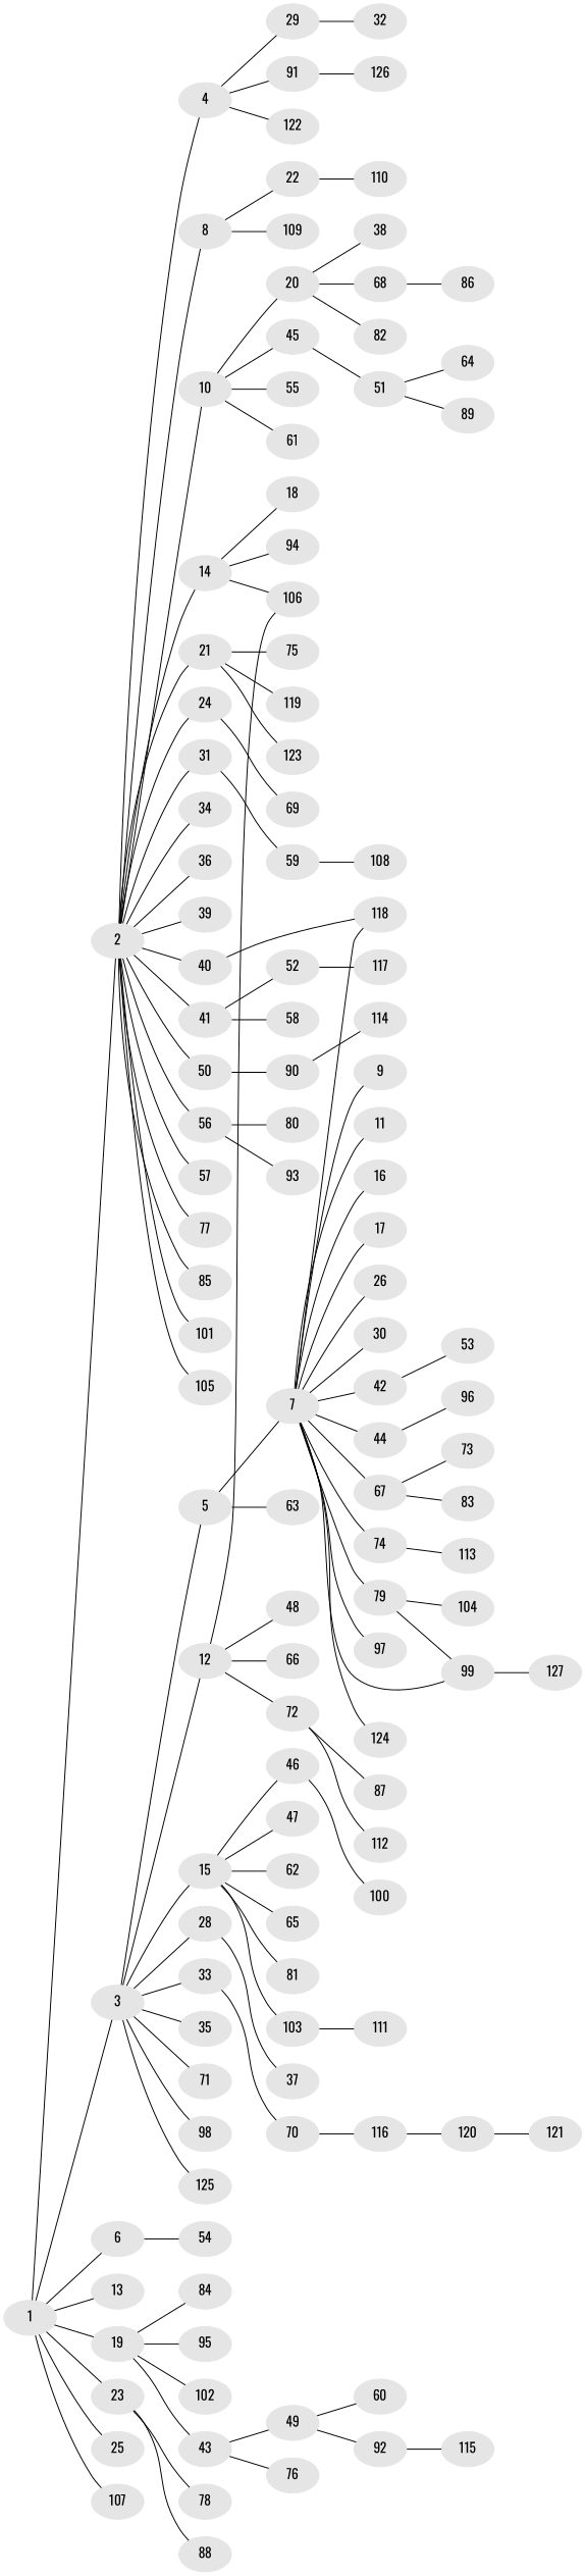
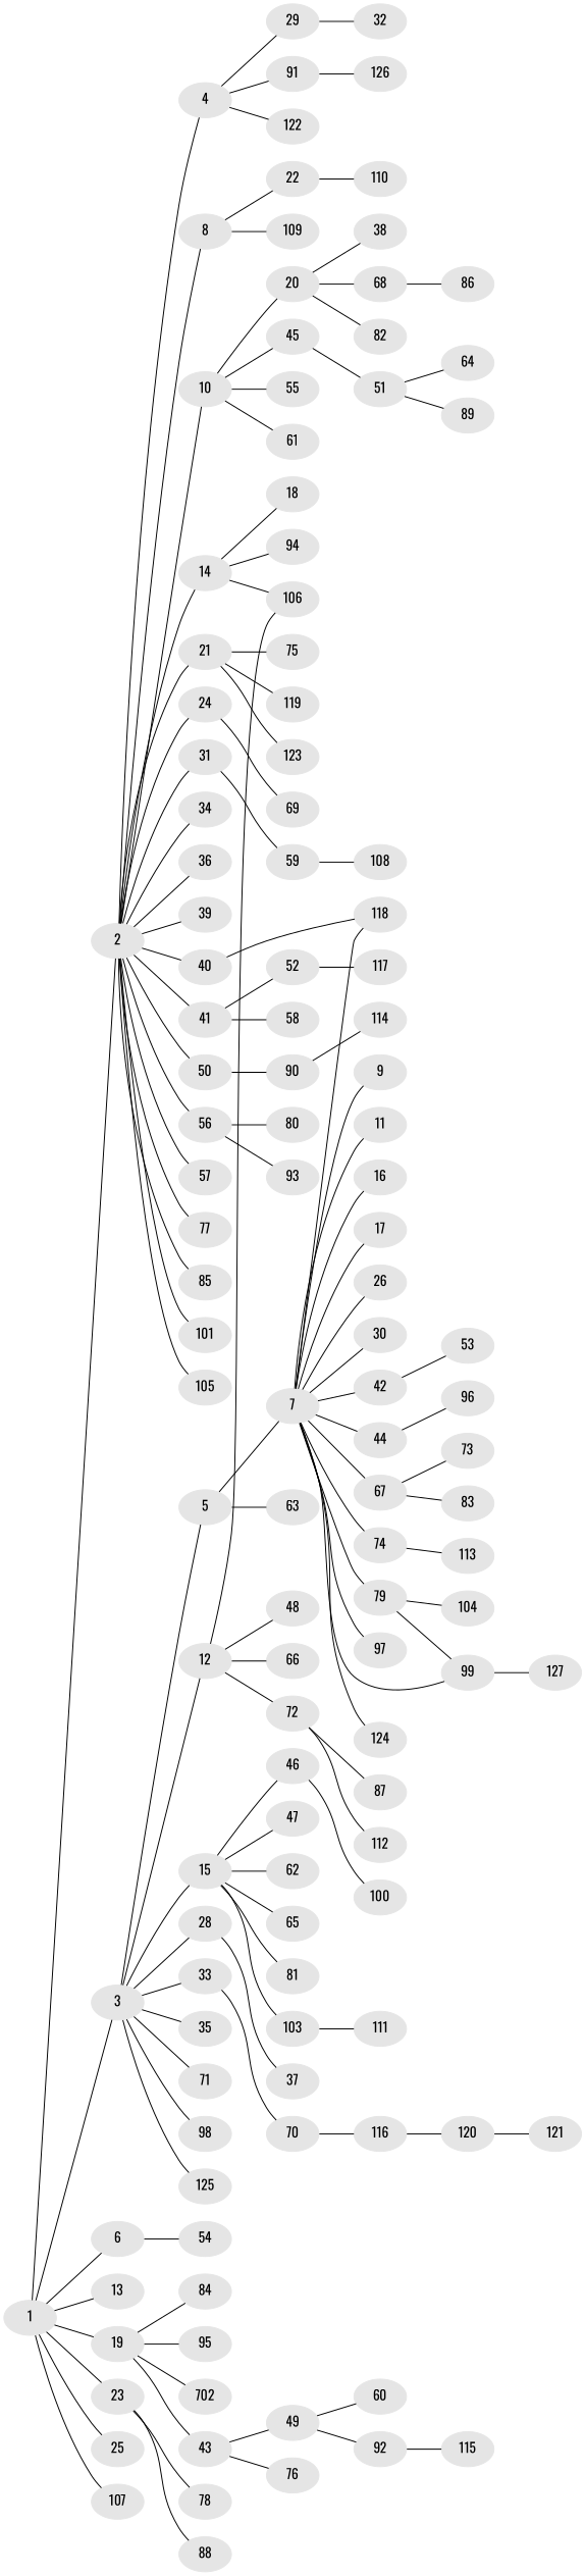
  graph {
    fontname=Oswald
    rankdir=LR
    node [color=gray90 fontname=Oswald style=filled]
    edge [fontname=Oswald]
    1
    2
    3
    6
    13
    19
    23
    25
    107
    4
    8
    10
    14
    21
    24
    31
    34
    36
    39
    40
    41
    50
    56
    57
    77
    85
    101
    105
    5
    12
    15
    28
    33
    35
    71
    98
    125
    54
    84
    95
-   102
+   102 [label=702]
    43
    78
    88
    29
    91
    122
    22
    109
    20
    45
    55
    61
    106
    18
    94
    75
    119
    123
    69
    59
    118
    52
    58
    90
    80
    93
    7
    63
    48
    66
    72
    46
    47
    62
    65
    81
    103
    37
    70
    32
    126
    9
    11
    16
    17
    26
    30
    42
    44
    67
    74
    79
    97
    99
    124
    53
    96
    73
    83
    113
    104
    127
    110
    38
    68
    82
    51
    87
    112
    100
    111
    86
    49
    76
    108
    116
    117
    60
    92
    64
    89
    115
    114
    120
    121
    1 -- 2
    1 -- 3
    1 -- 6
    1 -- 13
    1 -- 19
    1 -- 23
    1 -- 25
    1 -- 107
    2 -- 4
    2 -- 8
    2 -- 10
    2 -- 14
    2 -- 21
    2 -- 24
    2 -- 31
    2 -- 34
    2 -- 36
    2 -- 39
    2 -- 40
    2 -- 41
    2 -- 50
    2 -- 56
    2 -- 57
    2 -- 77
    2 -- 85
    2 -- 101
    2 -- 105
    3 -- 5
    3 -- 12
    3 -- 15
    3 -- 28
    3 -- 33
    3 -- 35
    3 -- 71
    3 -- 98
    3 -- 125
    6 -- 54
    19 -- 84
    19 -- 95
    19 -- 102
    19 -- 43
    23 -- 78
    23 -- 88
    4 -- 29
    4 -- 91
    4 -- 122
    8 -- 22
    8 -- 109
    10 -- 20
    10 -- 45
    10 -- 55
    10 -- 61
    14 -- 106
    14 -- 18
    14 -- 94
    21 -- 75
    21 -- 119
    21 -- 123
    24 -- 69
    31 -- 59
    40 -- 118
    41 -- 52
    41 -- 58
    50 -- 90
    56 -- 80
    56 -- 93
    5 -- 7
    5 -- 63
    12 -- 106
    12 -- 48
    12 -- 66
    12 -- 72
    15 -- 46
    15 -- 47
    15 -- 62
    15 -- 65
    15 -- 81
    15 -- 103
    28 -- 37
    33 -- 70
    43 -- 49
    43 -- 76
    29 -- 32
    91 -- 126
    22 -- 110
    20 -- 38
    20 -- 68
    20 -- 82
    45 -- 51
    59 -- 108
    52 -- 117
    90 -- 114
    7 -- 118
    7 -- 9
    7 -- 11
    7 -- 16
    7 -- 17
    7 -- 26
    7 -- 30
    7 -- 42
    7 -- 44
    7 -- 67
    7 -- 74
    7 -- 79
    7 -- 97
    7 -- 99
    7 -- 124
    72 -- 87
    72 -- 112
    46 -- 100
    103 -- 111
    70 -- 116
    42 -- 53
    44 -- 96
    67 -- 73
    67 -- 83
    74 -- 113
    79 -- 99
    79 -- 104
    99 -- 127
    68 -- 86
    51 -- 64
    51 -- 89
    49 -- 60
    49 -- 92
    116 -- 120
    92 -- 115
    120 -- 121
  }
